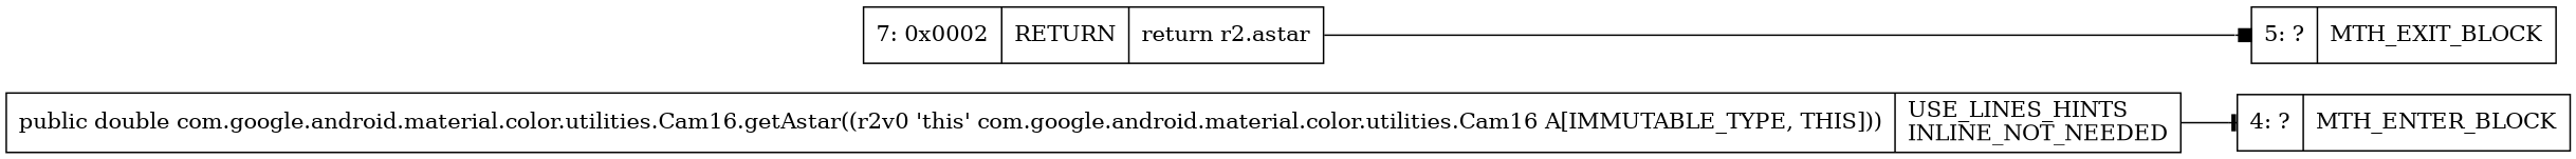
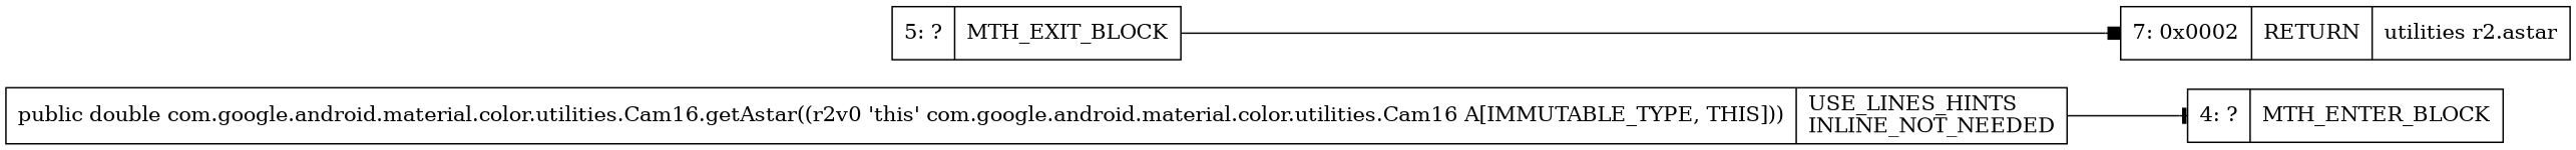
  digraph {
    rankdir=LR
    node [shape=record]
    n1 [label="{4\:\ ?|MTH_ENTER_BLOCK\l}"]
-   n2 [label="{7\:\ 0x0002|RETURN\l|return r2.astar\l}"]
+   n2 [label="{7\:\ 0x0002|RETURN\l|utilities r2.astar\l}"]
    n3 [label="{5\:\ ?|MTH_EXIT_BLOCK\l}"]
    n4 [label="{public double com.google.android.material.color.utilities.Cam16.getAstar((r2v0 'this' com.google.android.material.color.utilities.Cam16 A[IMMUTABLE_TYPE, THIS]))  | USE_LINES_HINTS\lINLINE_NOT_NEEDED\l}"]
-   n2 -> n3 [arrowhead=box]
+   n3 -> n2 [arrowhead=box]
    n4 -> n1 [arrowhead=tee]
  }
